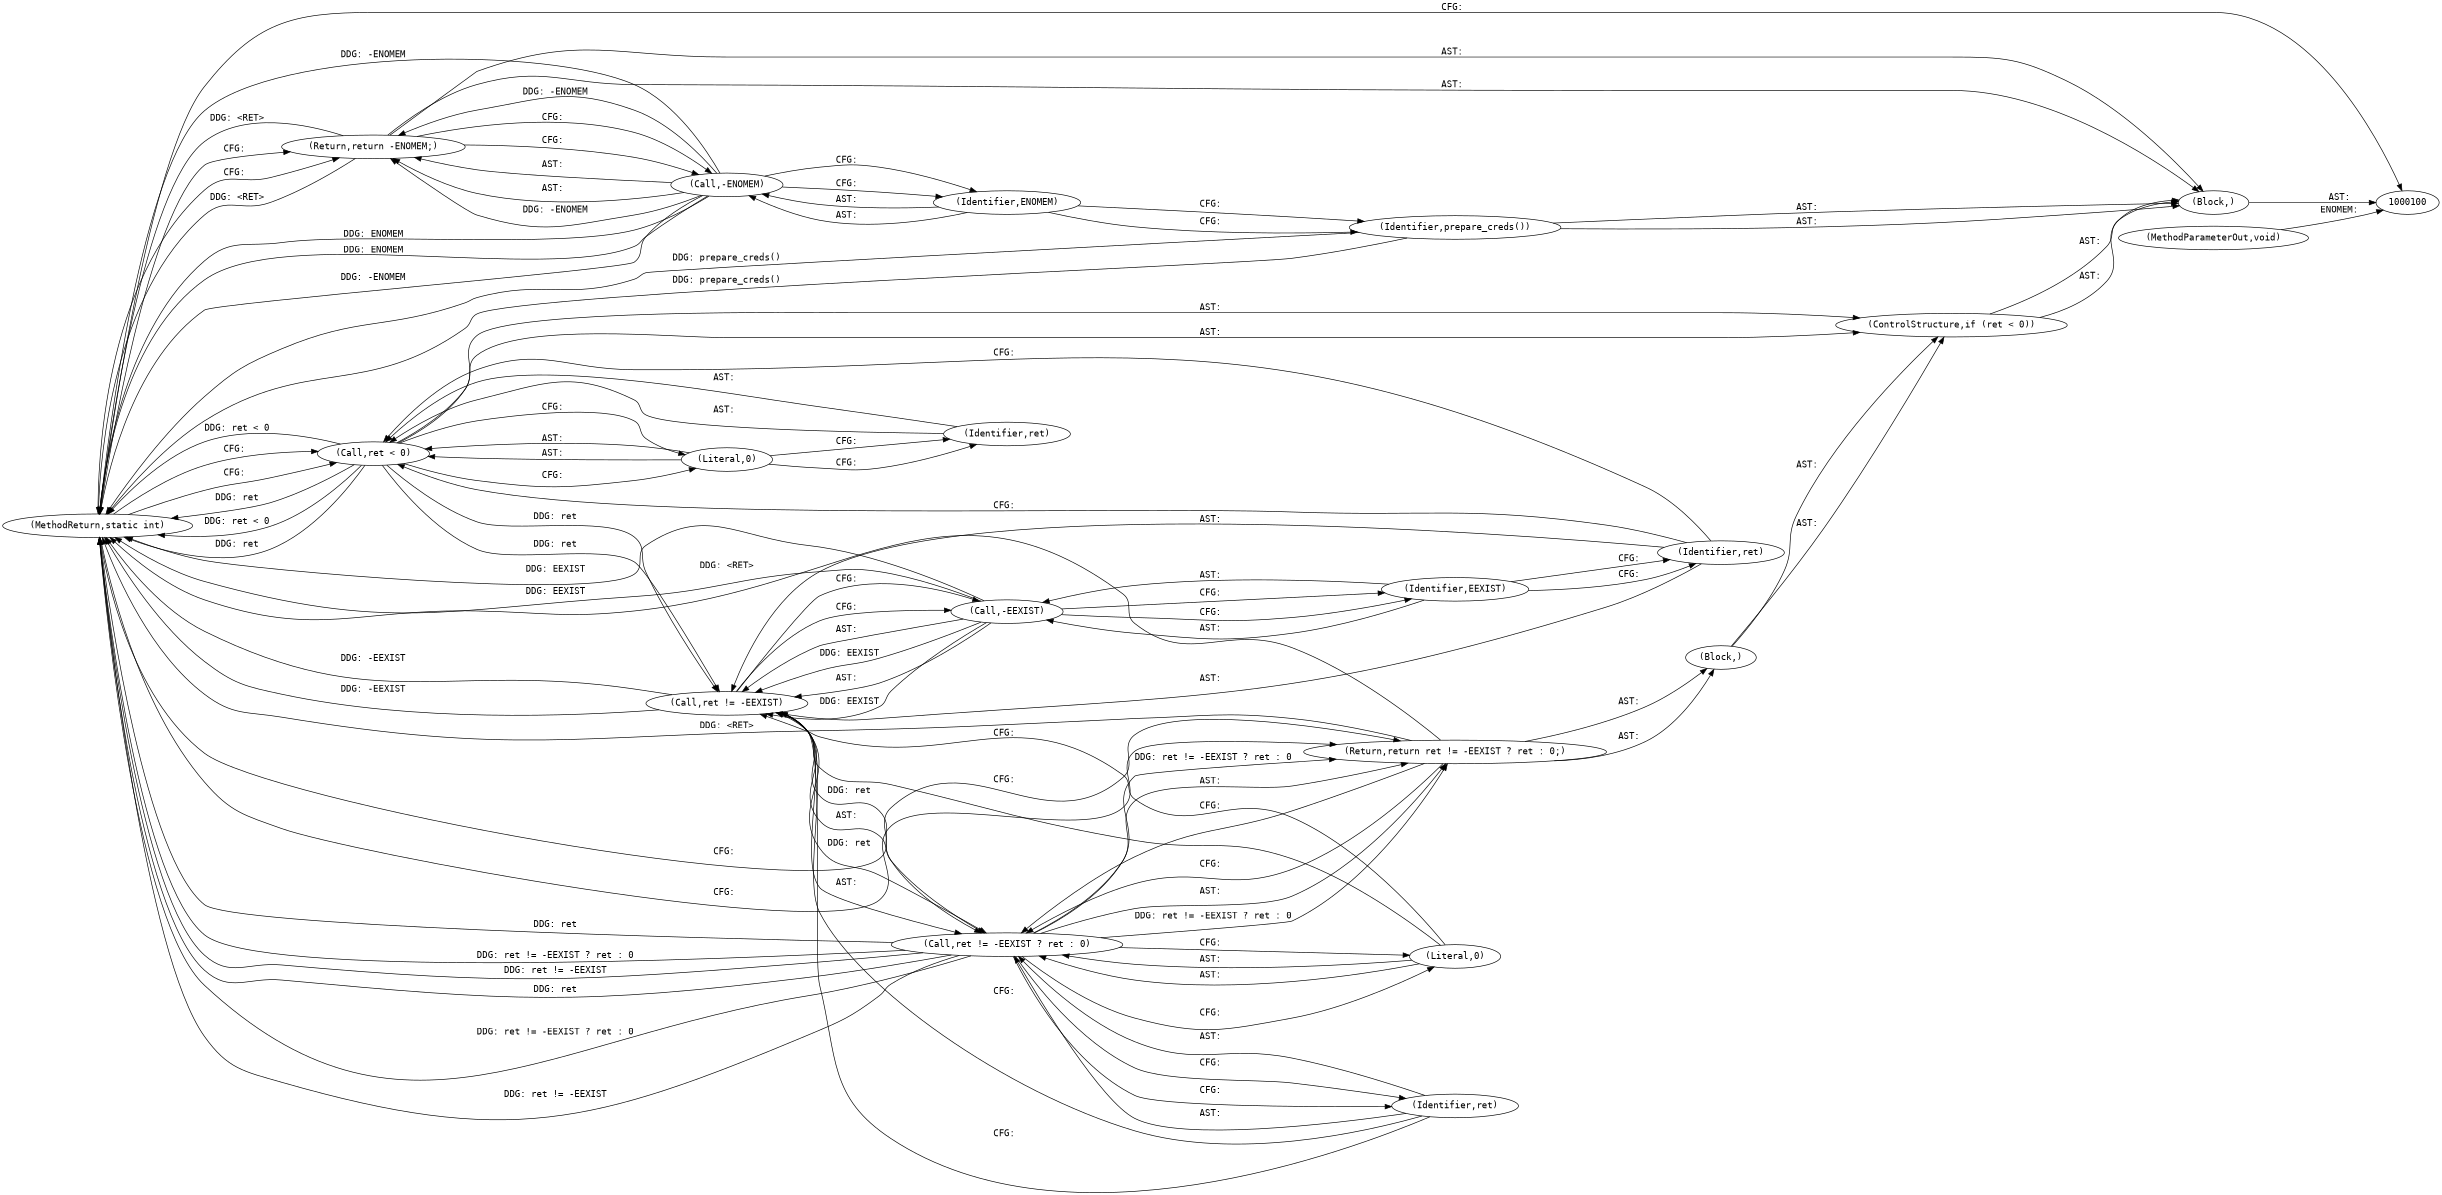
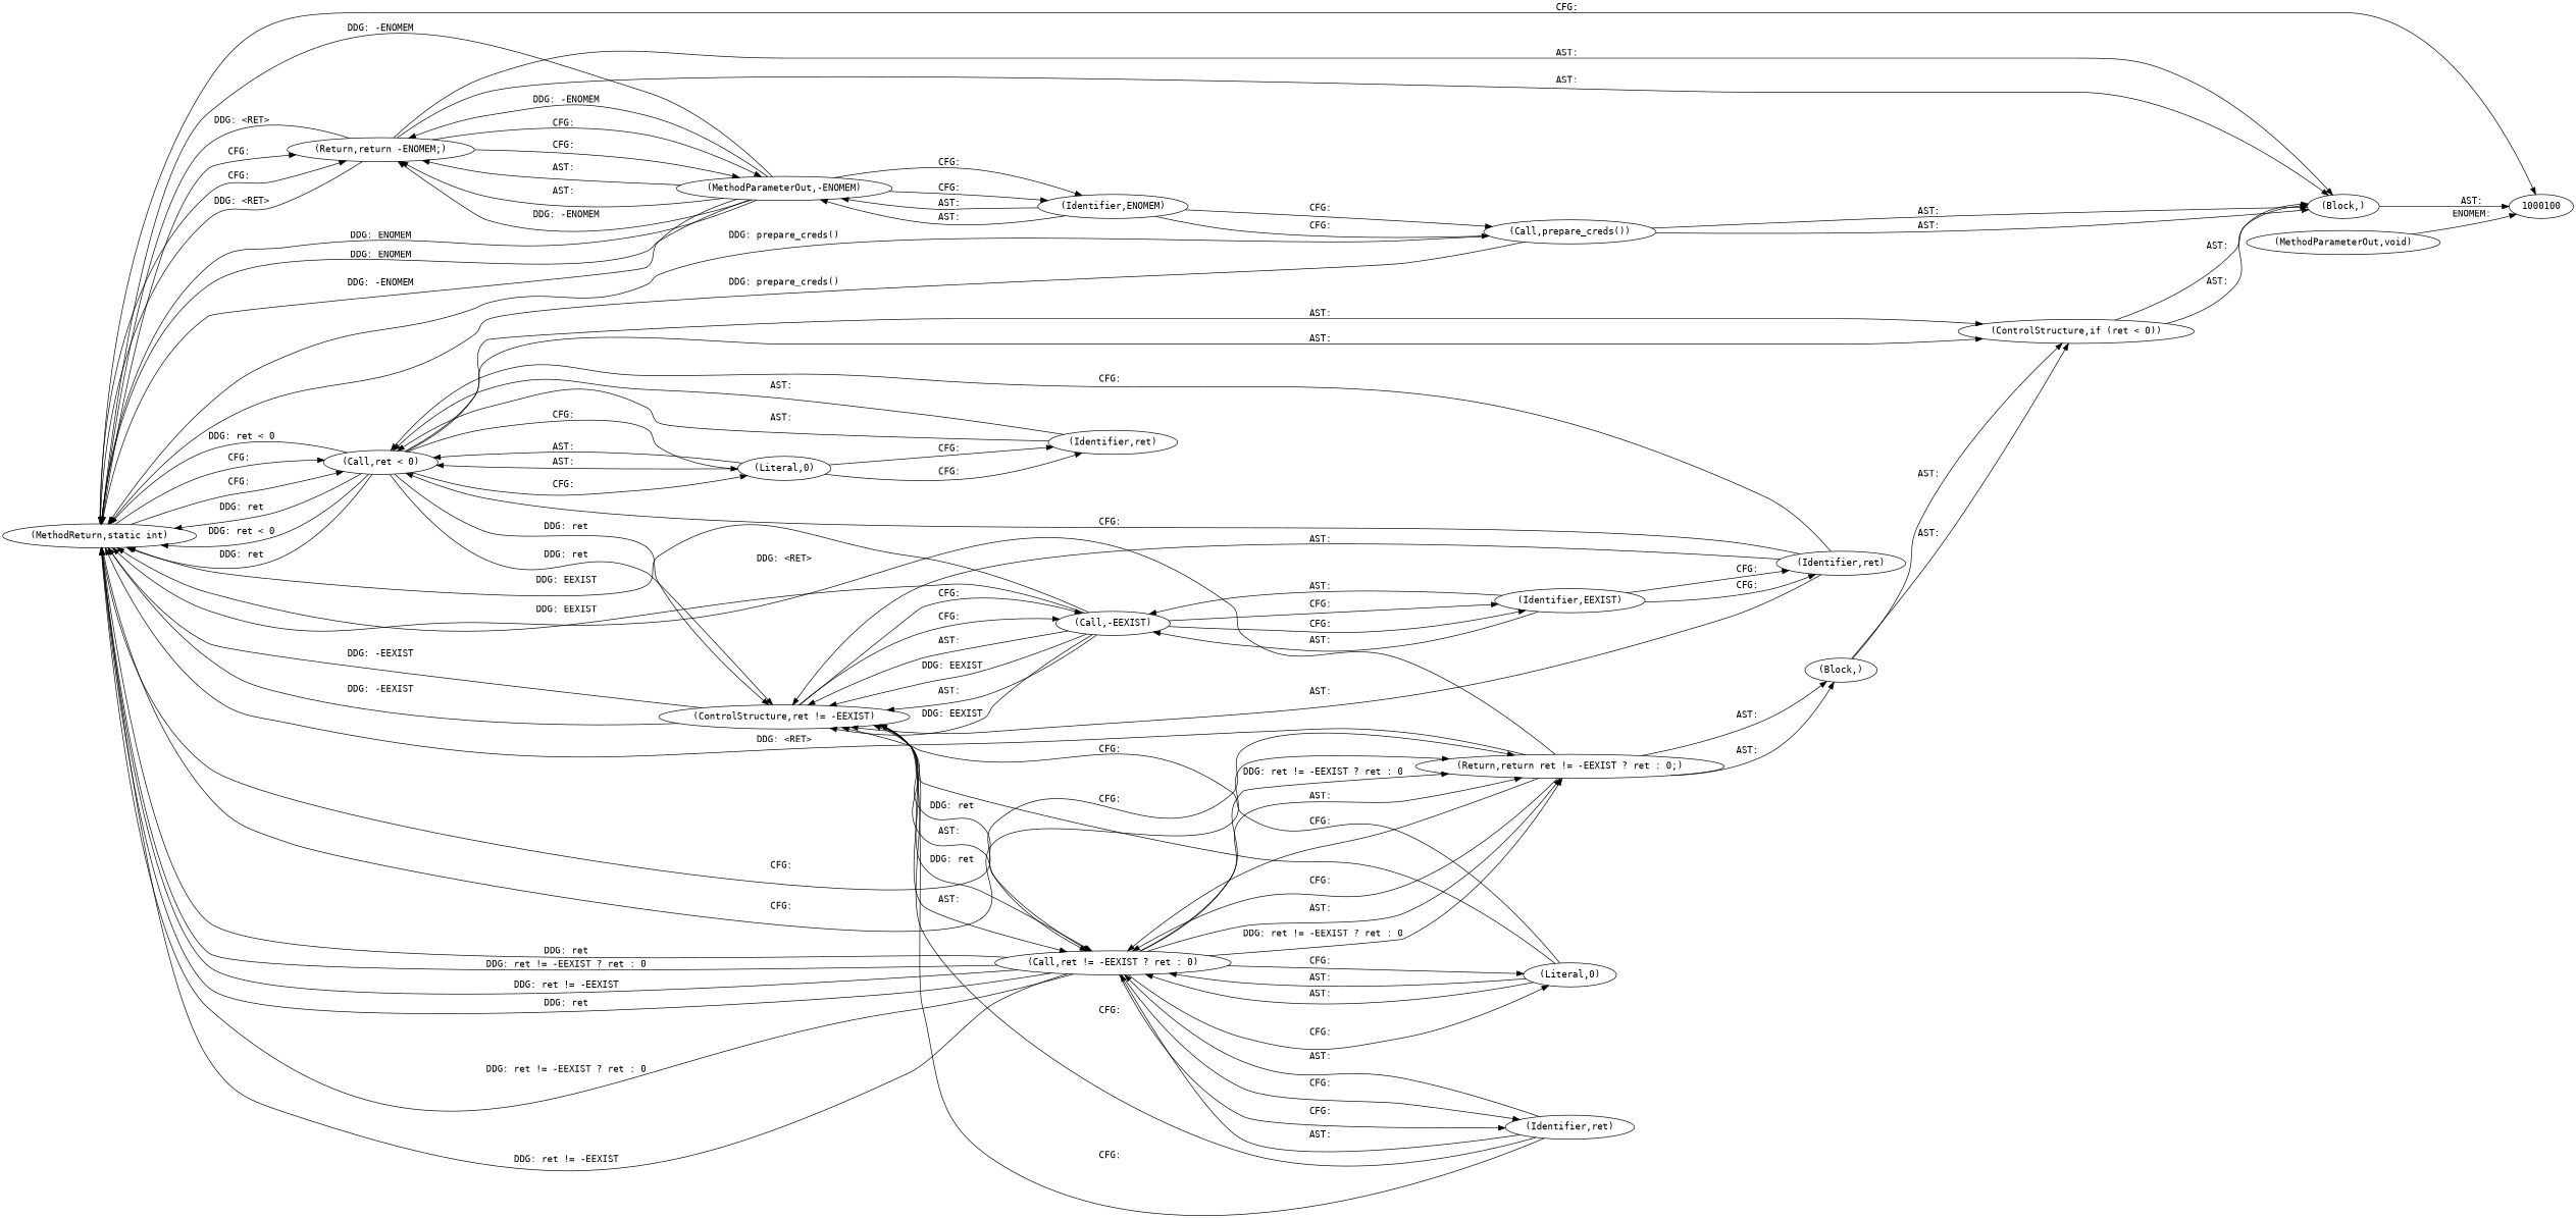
  digraph {
    fontname="DejaVu Sans Mono"
    rankdir=LR
    node [fontname="DejaVu Sans Mono"]
    edge [fontname="DejaVu Sans Mono"]
    n1 [label="(MethodReturn,static int)"]
    n2 [label="(Call,ret < 0)"]
    n3 [label="(Return,return ret != -EEXIST ? ret : 0;)"]
    n4 [label="(Return,return -ENOMEM;)"]
    1000100
    n6 [label="(Literal,0)"]
    n7 [label="(ControlStructure,if (ret < 0))"]
-   n8 [label="(Call,ret != -EEXIST)"]
+   n8 [label="(ControlStructure,ret != -EEXIST)"]
    n9 [label="(Block,)"]
    n10 [label="(Call,ret != -EEXIST ? ret : 0)"]
    n11 [label="(Block,)"]
-   n12 [label="(Call,-ENOMEM)"]
+   n12 [label="(MethodParameterOut,-ENOMEM)"]
    n13 [label="(MethodParameterOut,void)"]
    n14 [label="(Identifier,ret)"]
    n15 [label="(Call,-EEXIST)"]
    n16 [label="(Identifier,EEXIST)"]
    n17 [label="(Identifier,ret)"]
    n18 [label="(Identifier,ret)"]
    n19 [label="(Literal,0)"]
-   n20 [label="(Identifier,prepare_creds())"]
+   n20 [label="(Call,prepare_creds())"]
    n21 [label="(Identifier,ENOMEM)"]
    n1 -> n2 [label="CFG: "]
    n1 -> n2 [label="CFG: "]
    n1 -> n3 [label="CFG: "]
    n1 -> n3 [label="CFG: "]
    n1 -> n4 [label="CFG: "]
    n1 -> n4 [label="CFG: "]
    n1 -> 1000100 [label="CFG: "]
    n2 -> n1 [label="DDG: ret"]
    n2 -> n1 [label="DDG: ret < 0"]
    n2 -> n1 [label="DDG: ret"]
    n2 -> n1 [label="DDG: ret < 0"]
    n2 -> n6 [label="CFG: "]
    n2 -> n6 [label="CFG: "]
    n2 -> n7 [label="AST: "]
    n2 -> n7 [label="AST: "]
    n2 -> n8 [label="DDG: ret"]
    n2 -> n8 [label="DDG: ret"]
    n3 -> n1 [label="DDG: <RET>"]
    n3 -> n1 [label="DDG: <RET>"]
    n3 -> n9 [label="AST: "]
    n3 -> n9 [label="AST: "]
    n3 -> n10 [label="CFG: "]
    n3 -> n10 [label="CFG: "]
    n4 -> n1 [label="DDG: <RET>"]
    n4 -> n1 [label="DDG: <RET>"]
    n4 -> n11 [label="AST: "]
    n4 -> n11 [label="AST: "]
    n4 -> n12 [label="CFG: "]
    n4 -> n12 [label="CFG: "]
    n6 -> n2 [label="AST: "]
    n6 -> n2 [label="AST: "]
    n6 -> n14 [label="CFG: "]
    n6 -> n14 [label="CFG: "]
    n7 -> n11 [label="AST: "]
    n7 -> n11 [label="AST: "]
    n8 -> n1 [label="DDG: -EEXIST"]
    n8 -> n1 [label="DDG: -EEXIST"]
    n8 -> n10 [label="AST: "]
    n8 -> n10 [label="DDG: ret"]
    n8 -> n10 [label="AST: "]
    n8 -> n10 [label="DDG: ret"]
    n8 -> n15 [label="CFG: "]
    n8 -> n15 [label="CFG: "]
    n9 -> n7 [label="AST: "]
    n9 -> n7 [label="AST: "]
    n10 -> n1 [label="DDG: ret != -EEXIST ? ret : 0"]
    n10 -> n1 [label="DDG: ret != -EEXIST"]
    n10 -> n1 [label="DDG: ret"]
    n10 -> n1 [label="DDG: ret != -EEXIST ? ret : 0"]
    n10 -> n1 [label="DDG: ret != -EEXIST"]
    n10 -> n1 [label="DDG: ret"]
    n10 -> n3 [label="AST: "]
    n10 -> n3 [label="DDG: ret != -EEXIST ? ret : 0"]
    n10 -> n3 [label="AST: "]
    n10 -> n3 [label="DDG: ret != -EEXIST ? ret : 0"]
    n10 -> n18 [label="CFG: "]
    n10 -> n18 [label="CFG: "]
    n10 -> n19 [label="CFG: "]
    n10 -> n19 [label="CFG: "]
    n11 -> 1000100 [label="AST: "]
    n12 -> n1 [label="DDG: ENOMEM"]
    n12 -> n1 [label="DDG: -ENOMEM"]
    n12 -> n1 [label="DDG: ENOMEM"]
    n12 -> n1 [label="DDG: -ENOMEM"]
    n12 -> n4 [label="AST: "]
    n12 -> n4 [label="DDG: -ENOMEM"]
    n12 -> n4 [label="AST: "]
    n12 -> n4 [label="DDG: -ENOMEM"]
    n12 -> n21 [label="CFG: "]
    n12 -> n21 [label="CFG: "]
    n13 -> 1000100 [label="ENOMEM: "]
    n14 -> n2 [label="AST: "]
    n14 -> n2 [label="AST: "]
    n15 -> n1 [label="DDG: EEXIST"]
    n15 -> n1 [label="DDG: EEXIST"]
    n15 -> n8 [label="AST: "]
    n15 -> n8 [label="DDG: EEXIST"]
    n15 -> n8 [label="AST: "]
    n15 -> n8 [label="DDG: EEXIST"]
    n15 -> n16 [label="CFG: "]
    n15 -> n16 [label="CFG: "]
    n16 -> n15 [label="AST: "]
    n16 -> n15 [label="AST: "]
    n16 -> n17 [label="CFG: "]
    n16 -> n17 [label="CFG: "]
    n17 -> n2 [label="CFG: "]
    n17 -> n2 [label="CFG: "]
    n17 -> n8 [label="AST: "]
    n17 -> n8 [label="AST: "]
    n18 -> n8 [label="CFG: "]
    n18 -> n8 [label="CFG: "]
    n18 -> n10 [label="AST: "]
    n18 -> n10 [label="AST: "]
    n19 -> n8 [label="CFG: "]
    n19 -> n8 [label="CFG: "]
    n19 -> n10 [label="AST: "]
    n19 -> n10 [label="AST: "]
    n20 -> n1 [label="DDG: prepare_creds()"]
    n20 -> n1 [label="DDG: prepare_creds()"]
    n20 -> n11 [label="AST: "]
    n20 -> n11 [label="AST: "]
    n21 -> n12 [label="AST: "]
    n21 -> n12 [label="AST: "]
    n21 -> n20 [label="CFG: "]
    n21 -> n20 [label="CFG: "]
  }
